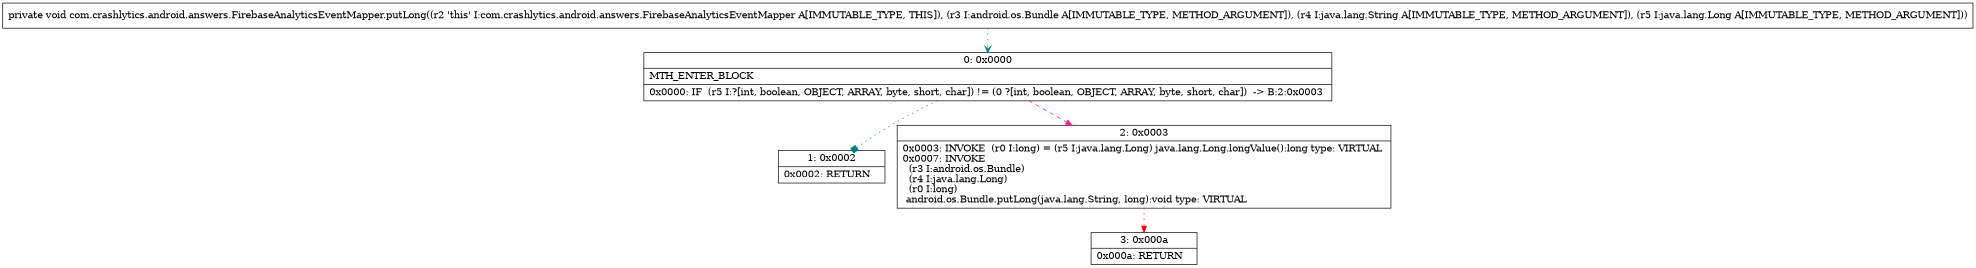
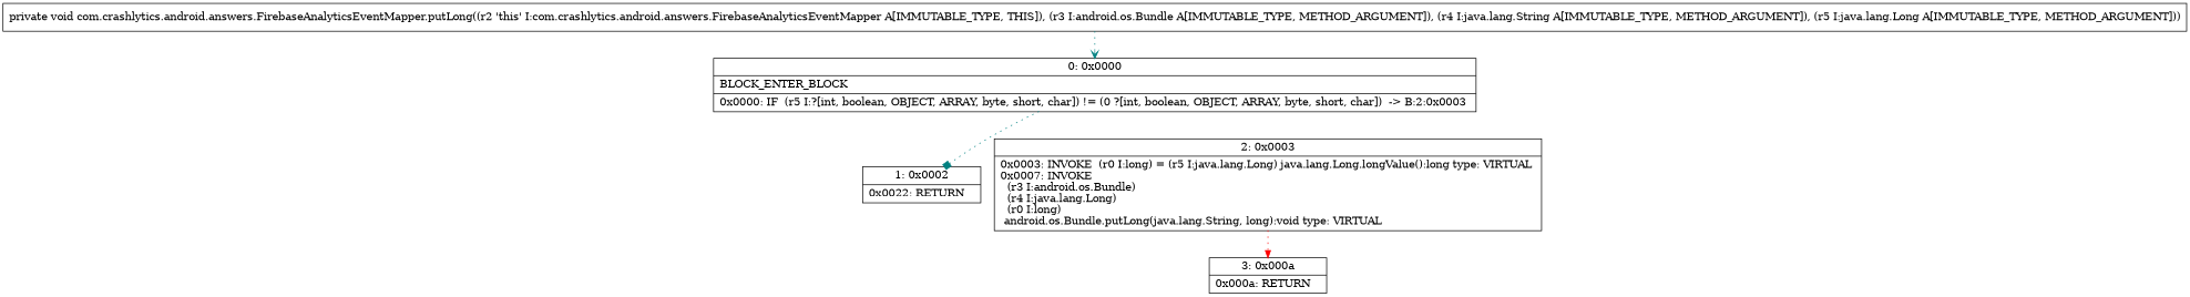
  digraph {
    node [shape=record]
    edge [arrowhead=normal color=teal style=dotted]
-   n1 [label="{0\:\ 0x0000|MTH_ENTER_BLOCK\l|0x0000: IF  (r5 I:?[int, boolean, OBJECT, ARRAY, byte, short, char]) != (0 ?[int, boolean, OBJECT, ARRAY, byte, short, char])  \-\> B:2:0x0003 \l}"]
-   n2 [label="{1\:\ 0x0002|0x0002: RETURN   \l}"]
+   n1 [label="{0\:\ 0x0000|BLOCK_ENTER_BLOCK\l|0x0000: IF  (r5 I:?[int, boolean, OBJECT, ARRAY, byte, short, char]) != (0 ?[int, boolean, OBJECT, ARRAY, byte, short, char])  \-\> B:2:0x0003 \l}"]
+   n2 [label="{1\:\ 0x0002|0x0022: RETURN   \l}"]
    n3 [label="{2\:\ 0x0003|0x0003: INVOKE  (r0 I:long) = (r5 I:java.lang.Long) java.lang.Long.longValue():long type: VIRTUAL \l0x0007: INVOKE  \l  (r3 I:android.os.Bundle)\l  (r4 I:java.lang.Long)\l  (r0 I:long)\l android.os.Bundle.putLong(java.lang.String, long):void type: VIRTUAL \l}"]
    n4 [label="{3\:\ 0x000a|0x000a: RETURN   \l}"]
    n5 [label="{private void com.crashlytics.android.answers.FirebaseAnalyticsEventMapper.putLong((r2 'this' I:com.crashlytics.android.answers.FirebaseAnalyticsEventMapper A[IMMUTABLE_TYPE, THIS]), (r3 I:android.os.Bundle A[IMMUTABLE_TYPE, METHOD_ARGUMENT]), (r4 I:java.lang.String A[IMMUTABLE_TYPE, METHOD_ARGUMENT]), (r5 I:java.lang.Long A[IMMUTABLE_TYPE, METHOD_ARGUMENT])) }"]
    n1 -> n2 [arrowhead=box]
-   n1 -> n3 [color=deeppink style=dashed]
    n3 -> n4 [color=red]
    n5 -> n1 [arrowhead=vee]
  }
